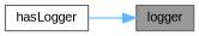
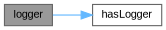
  digraph {
    rankdir=LR
    fontname="Liberation Sans"
    node [fontname="Liberation Sans" fontsize=10 shape=box style=filled]
    n1 [color=gray40 fillcolor=grey60 fontcolor=black height=0.2 label=logger width=0.4]
    n2 [color=grey40 fillcolor=white height=0.2 label=hasLogger width=0.4]
-   n2 -> n1 [color=steelblue1 fontname="Liberation Sans" fontsize=10 labelfontname=Helvetica labelfontsize=10 style=solid]
+   n1 -> n2 [color=steelblue1 fontname="Liberation Sans" fontsize=10 labelfontname=Helvetica labelfontsize=10 style=solid]
  }
